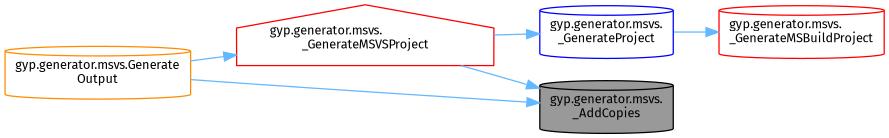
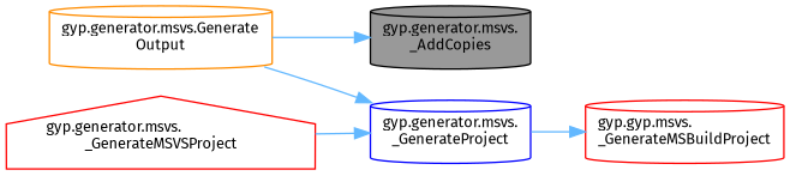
  digraph {
    fontname="Fira Sans"
    rankdir=RL
    node [color=red fillcolor=white fontname="Fira Sans" fontsize=10 shape=cylinder style=filled]
    edge [color=steelblue1 dir=back fontname="Fira Sans" fontsize=10 labelfontname=Helvetica labelfontsize=10 style=solid]
    n1 [color=black fillcolor=grey60 fontcolor=black height=0.2 label="gyp.generator.msvs.\l_AddCopies" width=0.4]
    n2 [height=0.2 label="gyp.generator.msvs.\l_GenerateMSVSProject" shape=house width=0.4]
    n3 [color=darkorange height=0.2 label="gyp.generator.msvs.Generate\lOutput" width=0.4]
-   n4 [height=0.2 label="gyp.generator.msvs.\l_GenerateMSBuildProject" width=0.4]
+   n4 [height=0.2 label="gyp.gyp.msvs.\l_GenerateMSBuildProject" width=0.4]
    n5 [color=blue height=0.2 label="gyp.generator.msvs.\l_GenerateProject" width=0.4]
-   n1 -> n2
    n1 -> n3
    n4 -> n5
    n5 -> n2
-   n2 -> n3
+   n5 -> n3
  }
